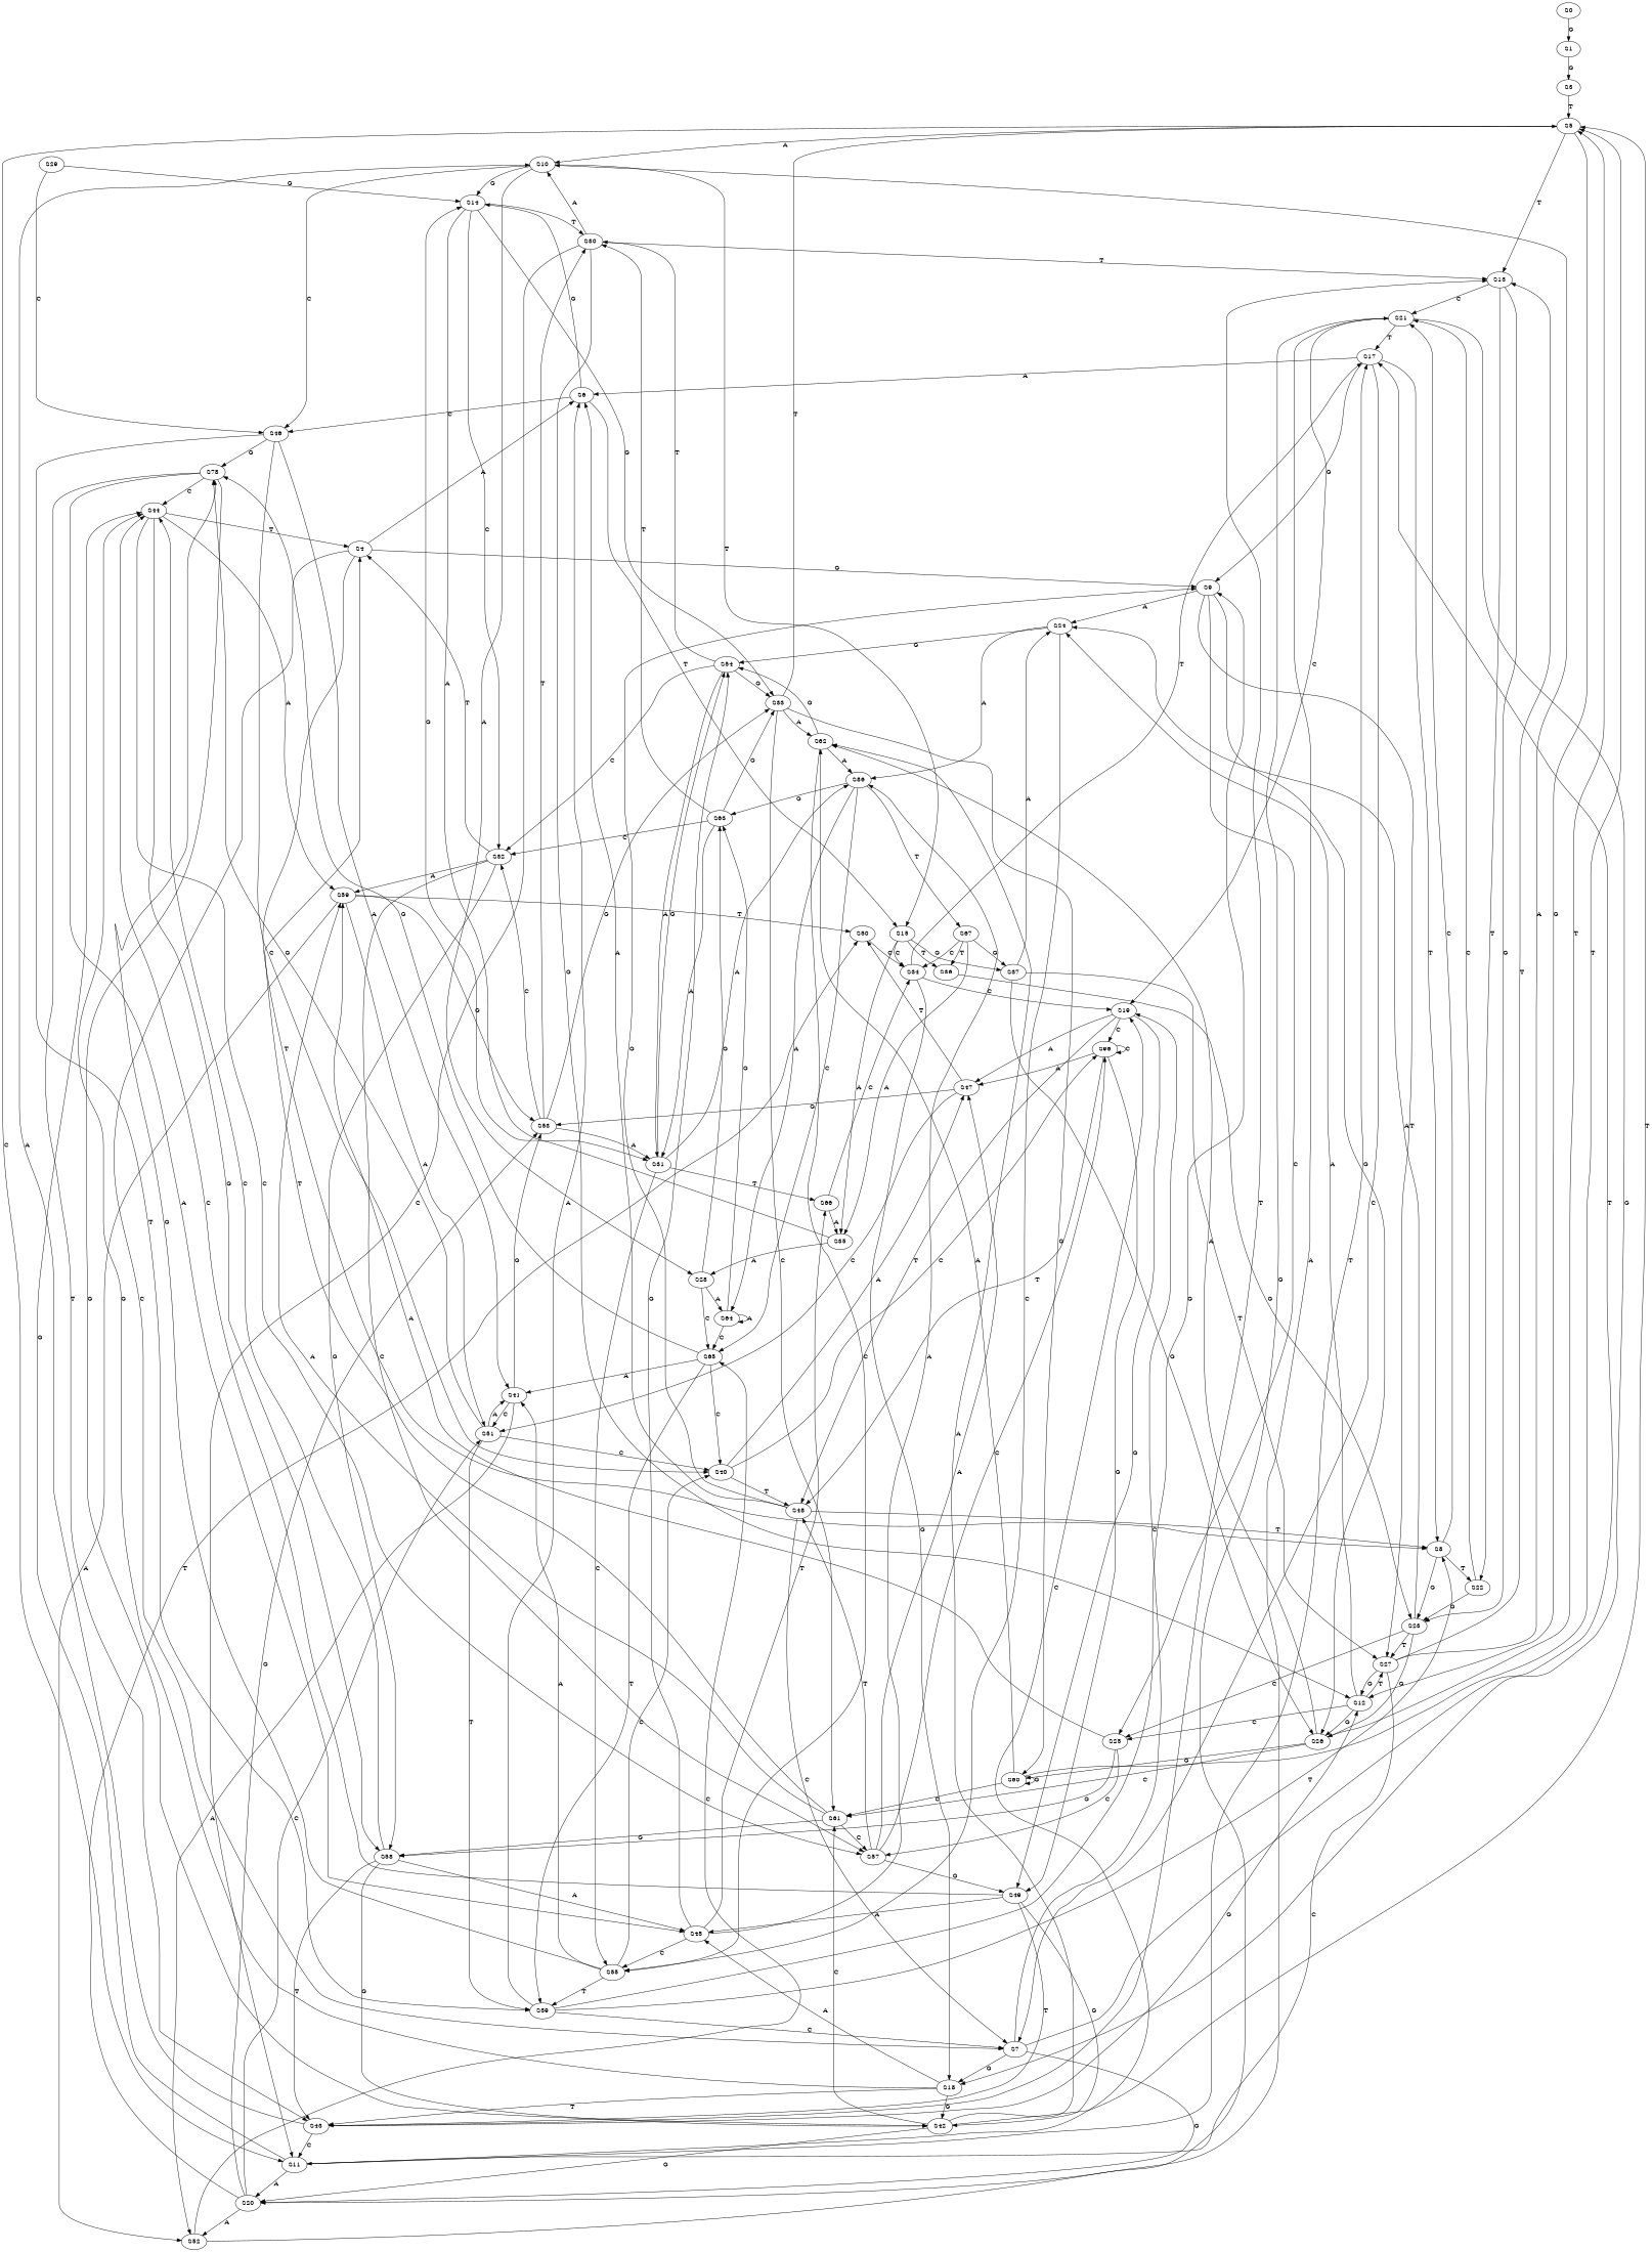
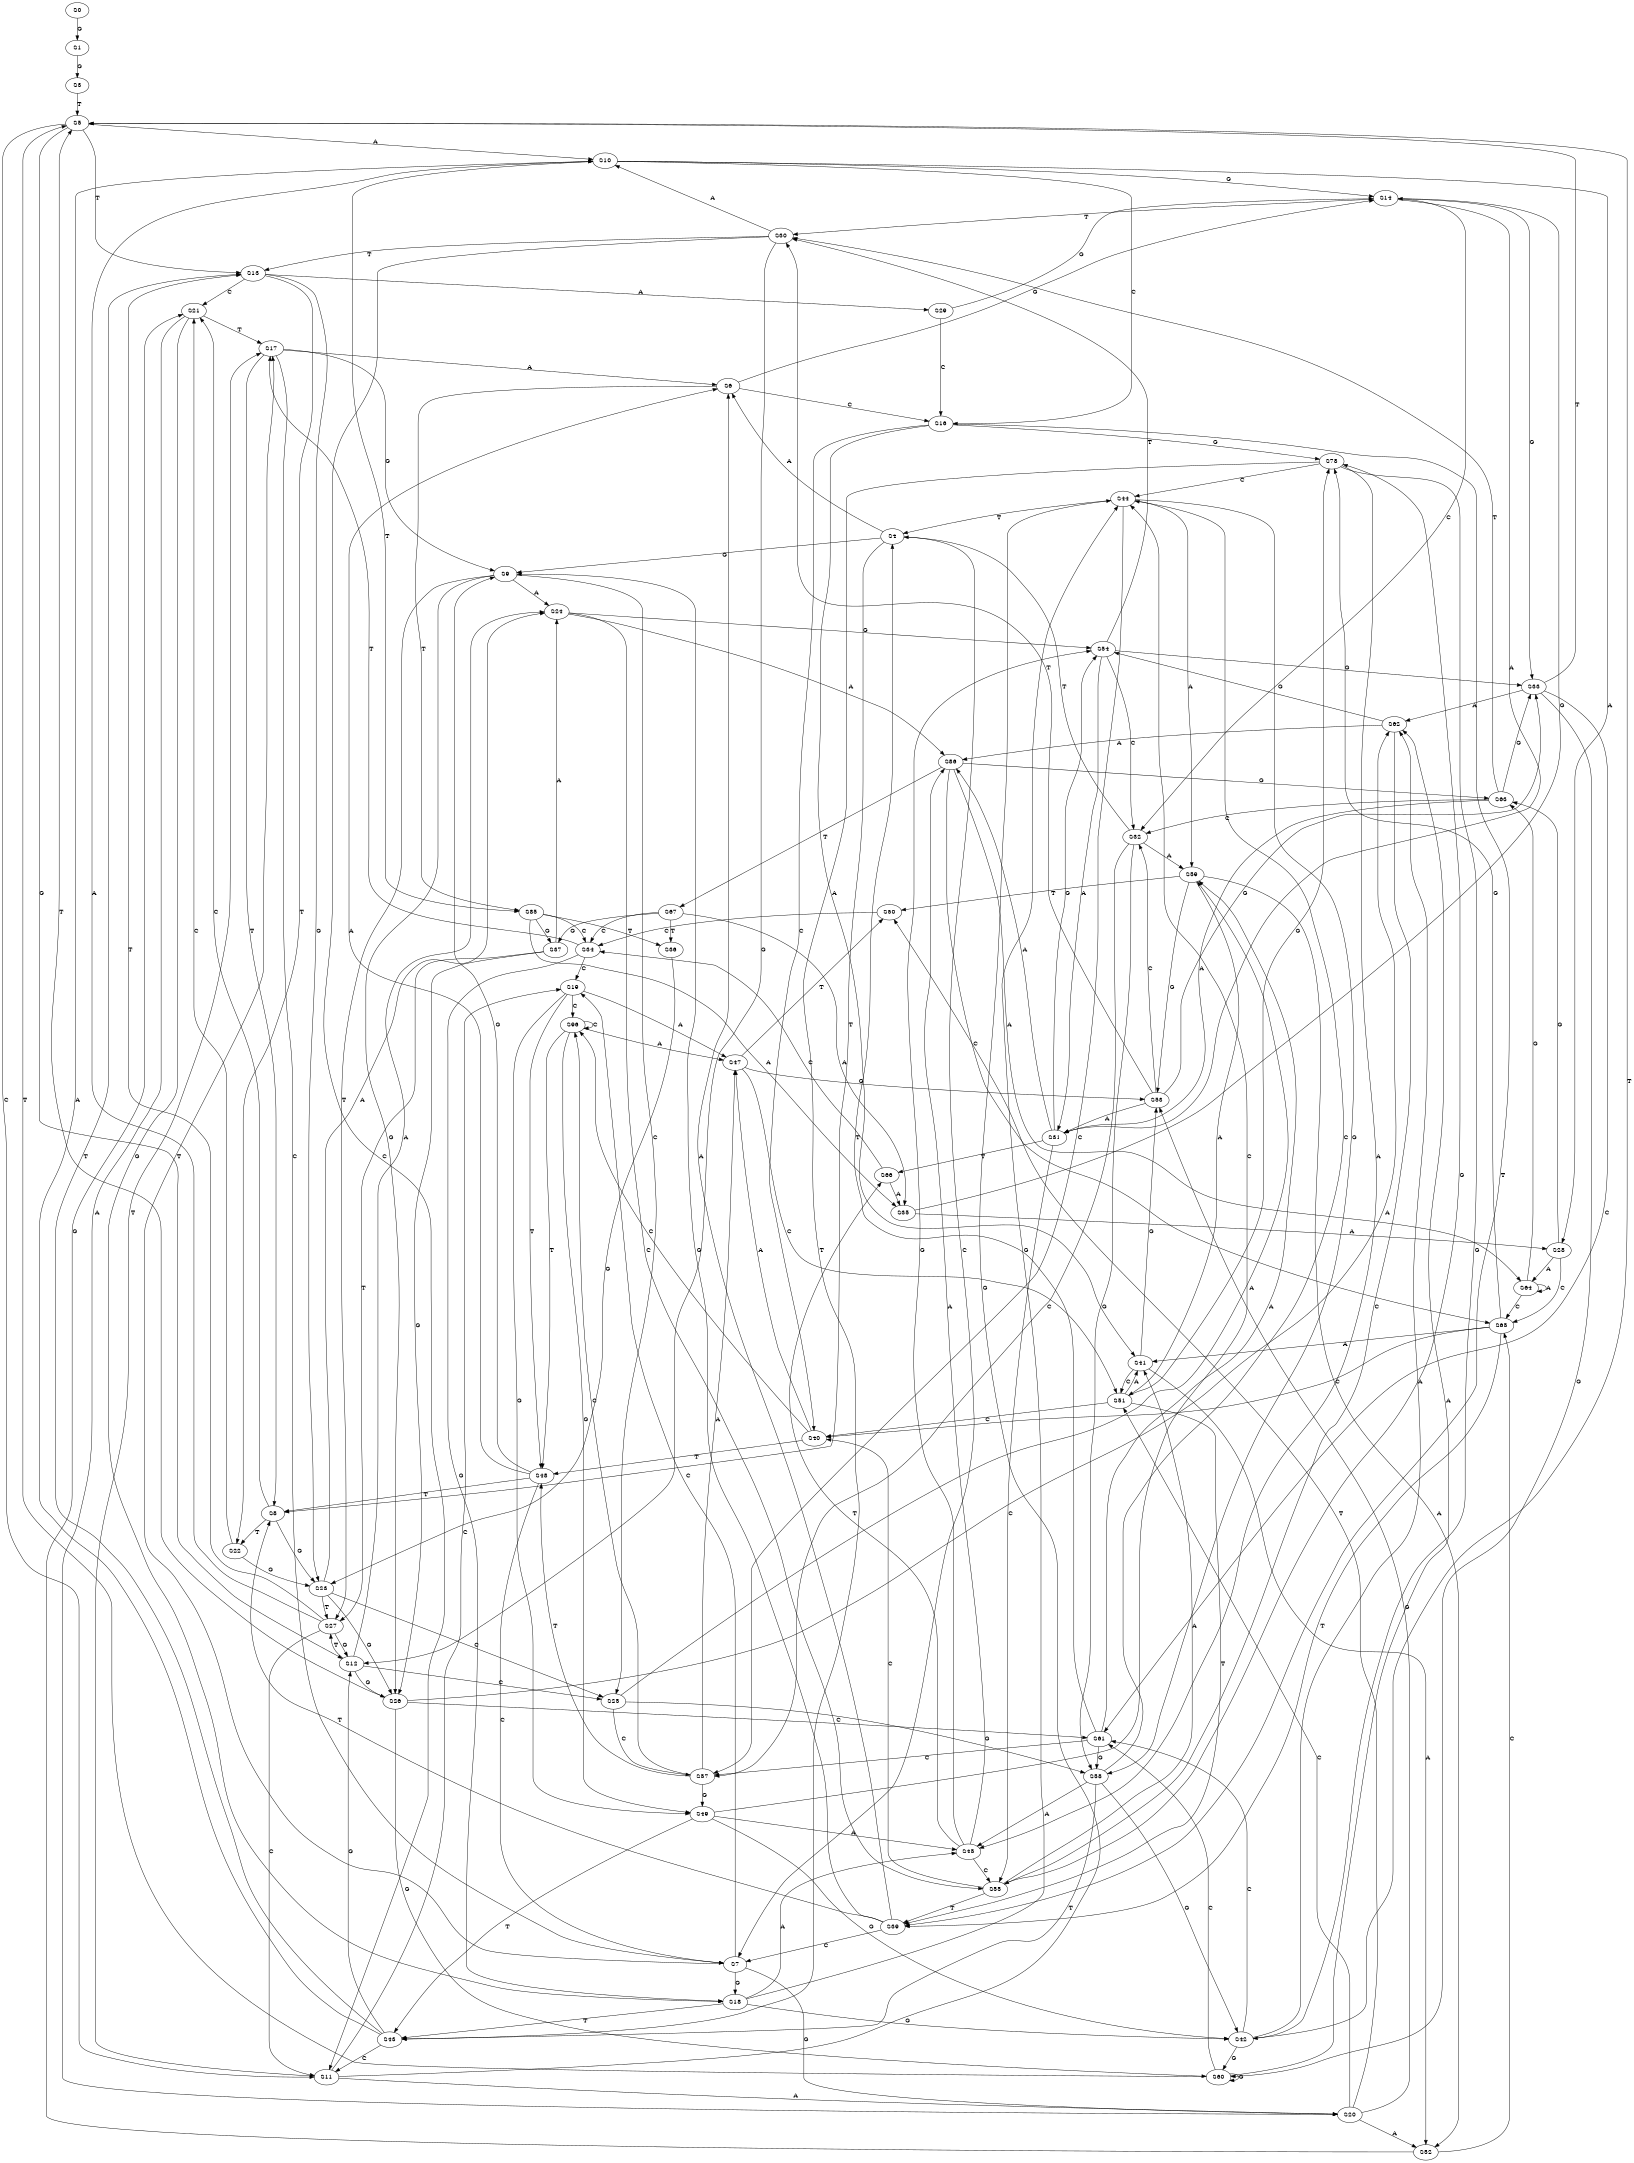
  strict digraph {
    S0
    S1
    S3
    S5
    S4
    S6
    S7
    S8
    S9
    S10
    S11
    S12
    S13
    S14
-   S15
-   S16 [label=S46]
+   S15 [label=S85]
+   S16
    S17
    S18
    S19
    S20
    S21
    S22
    S23
    S24
    S25
    S26
    S27
    S28
    S44
    S29
    S30
    S31
    S32
    S33
    S34
    S35
    S36
    S37
    n39 [label=S78]
    S39
    S40
    S41
    S42
    S43
    S45
    n46 [label=S96]
    S47
    S48
    S49
    S50
    S51
    S52
    S53
    S54
    S55
    n56 [label=S86]
    S57
    S58
    S59
    S60
    S61
    S62
    S63
    S64
    S65
    S66
    S67
    S0 -> S1 [label=G]
    S1 -> S3 [label=G]
    S3 -> S5 [label=T]
    S5 -> S10 [label=A]
    S5 -> S11 [label=C]
    S5 -> S12 [label=G]
    S5 -> S13 [label=T]
    S4 -> S6 [label=A]
    S4 -> S7 [label=C]
    S4 -> S8 [label=T]
    S4 -> S9 [label=G]
    S6 -> S14 [label=G]
    S6 -> S15 [label=T]
    S6 -> S16 [label=C]
    S7 -> S17 [label=T]
    S7 -> S18 [label=G]
    S7 -> S19 [label=C]
    S7 -> S20 [label=G]
    S8 -> S21 [label=C]
    S8 -> S22 [label=T]
    S8 -> S23 [label=G]
    S9 -> S24 [label=A]
    S9 -> S25 [label=C]
    S9 -> S26 [label=G]
    S9 -> S27 [label=T]
    S10 -> S14 [label=G]
    S10 -> S15 [label=T]
    S10 -> S16 [label=C]
    S10 -> S28 [label=A]
    S11 -> S17 [label=T]
    S11 -> S19 [label=C]
    S11 -> S20 [label=A]
    S11 -> S44 [label=G]
    S12 -> S24 [label=A]
    S12 -> S25 [label=C]
    S12 -> S26 [label=G]
    S12 -> S27 [label=T]
    S13 -> S21 [label=C]
    S13 -> S22 [label=T]
    S13 -> S23 [label=G]
+   S13 -> S29 [label=A]
    S14 -> S30 [label=T]
    S14 -> S31 [label=A]
    S14 -> S32 [label=C]
    S14 -> S33 [label=G]
    S15 -> S34 [label=C]
    S15 -> S35 [label=A]
    S15 -> S36 [label=T]
    S15 -> S37 [label=G]
    S16 -> n39 [label=G]
    S16 -> S39 [label=T]
    S16 -> S40 [label=C]
    S16 -> S41 [label=A]
    S17 -> S6 [label=A]
    S17 -> S7 [label=C]
    S17 -> S8 [label=T]
    S17 -> S9 [label=G]
    S18 -> S44 [label=G]
    S18 -> S42 [label=G]
    S18 -> S43 [label=T]
    S18 -> S45 [label=A]
    S19 -> n46 [label=C]
    S19 -> S47 [label=A]
    S19 -> S48 [label=T]
    S19 -> S49 [label=G]
    S20 -> S50 [label=T]
    S20 -> S51 [label=C]
    S20 -> S52 [label=A]
    S20 -> S53 [label=G]
    S21 -> S17 [label=T]
    S21 -> S18 [label=G]
-   S21 -> S19 [label=C]
    S21 -> S20 [label=A]
    S22 -> S21 [label=C]
    S22 -> S23 [label=G]
    S23 -> S24 [label=A]
    S23 -> S25 [label=C]
    S23 -> S26 [label=G]
    S23 -> S27 [label=T]
    S24 -> S54 [label=G]
    S24 -> S55 [label=C]
    S24 -> n56 [label=A]
    S25 -> S57 [label=C]
    S25 -> S58 [label=G]
    S25 -> S59 [label=A]
    S26 -> S5 [label=T]
    S26 -> S60 [label=G]
    S26 -> S61 [label=C]
    S26 -> S62 [label=A]
    S27 -> S10 [label=A]
    S27 -> S11 [label=C]
    S27 -> S12 [label=G]
    S27 -> S13 [label=T]
    S28 -> S63 [label=G]
    S28 -> S64 [label=A]
    S28 -> S65 [label=C]
    S44 -> S4 [label=T]
    S44 -> S57 [label=C]
    S44 -> S58 [label=G]
    S44 -> S59 [label=A]
    S29 -> S14 [label=G]
    S29 -> S16 [label=C]
    S30 -> S10 [label=A]
    S30 -> S11 [label=C]
    S30 -> S12 [label=G]
    S30 -> S13 [label=T]
    S31 -> S54 [label=G]
    S31 -> S55 [label=C]
    S31 -> n56 [label=A]
    S31 -> S66 [label=T]
    S32 -> S4 [label=T]
    S32 -> S57 [label=C]
    S32 -> S58 [label=G]
    S32 -> S59 [label=A]
    S33 -> S5 [label=T]
    S33 -> S60 [label=G]
    S33 -> S61 [label=C]
    S33 -> S62 [label=A]
    S34 -> S17 [label=T]
    S34 -> S18 [label=G]
    S34 -> S19 [label=C]
    S35 -> S14 [label=G]
    S35 -> S28 [label=A]
    S36 -> S23 [label=G]
    S37 -> S24 [label=A]
    S37 -> S26 [label=G]
    S37 -> S27 [label=T]
    n39 -> S44 [label=C]
    n39 -> S42 [label=G]
    n39 -> S43 [label=T]
    n39 -> S45 [label=A]
    S39 -> S6 [label=A]
    S39 -> S7 [label=C]
    S39 -> S8 [label=T]
    S39 -> S9 [label=G]
    S40 -> n46 [label=C]
    S40 -> S47 [label=A]
    S40 -> S48 [label=T]
    S41 -> S51 [label=C]
    S41 -> S52 [label=A]
    S41 -> S53 [label=G]
    S42 -> S5 [label=T]
-   S42 -> S20 [label=G]
+   S42 -> S60 [label=G]
    S42 -> S61 [label=C]
    S42 -> S62 [label=A]
    S43 -> S10 [label=A]
    S43 -> S11 [label=C]
    S43 -> S12 [label=G]
    S43 -> S13 [label=T]
    S45 -> S54 [label=G]
    S45 -> S55 [label=C]
    S45 -> n56 [label=A]
    S45 -> S66 [label=T]
    n46 -> n46 [label=C]
    n46 -> S47 [label=A]
    n46 -> S48 [label=T]
    n46 -> S49 [label=G]
    S47 -> S50 [label=T]
    S47 -> S51 [label=C]
    S47 -> S53 [label=G]
    S48 -> S6 [label=A]
    S48 -> S7 [label=C]
    S48 -> S8 [label=T]
    S48 -> S9 [label=G]
    S49 -> S44 [label=C]
    S49 -> S42 [label=G]
    S49 -> S43 [label=T]
    S49 -> S45 [label=A]
    S50 -> S34 [label=C]
    S51 -> n39 [label=G]
    S51 -> S39 [label=T]
    S51 -> S40 [label=C]
    S51 -> S41 [label=A]
    S52 -> S21 [label=G]
    S52 -> S65 [label=C]
    S53 -> S30 [label=T]
    S53 -> S31 [label=A]
    S53 -> S32 [label=C]
    S53 -> S33 [label=G]
    S54 -> S30 [label=T]
    S54 -> S31 [label=A]
    S54 -> S32 [label=C]
    S54 -> S33 [label=G]
    S55 -> n39 [label=G]
    S55 -> S39 [label=T]
    S55 -> S40 [label=C]
    S55 -> S41 [label=A]
    n56 -> S63 [label=G]
    n56 -> S64 [label=A]
    n56 -> S65 [label=C]
    n56 -> S67 [label=T]
    S57 -> n46 [label=C]
    S57 -> S47 [label=A]
    S57 -> S48 [label=T]
    S57 -> S49 [label=G]
    S58 -> S44 [label=C]
    S58 -> S42 [label=G]
    S58 -> S43 [label=T]
    S58 -> S45 [label=A]
    S59 -> S50 [label=T]
    S59 -> S51 [label=A]
    S59 -> S52 [label=A]
    S59 -> S53 [label=G]
    S60 -> S5 [label=T]
    S60 -> S60 [label=G]
    S60 -> S61 [label=C]
    S60 -> S62 [label=A]
    S61 -> S4 [label=T]
    S61 -> S57 [label=C]
    S61 -> S58 [label=G]
    S61 -> S59 [label=A]
    S62 -> S54 [label=G]
    S62 -> S55 [label=C]
    S62 -> n56 [label=A]
    S63 -> S30 [label=T]
    S63 -> S31 [label=A]
    S63 -> S32 [label=C]
    S63 -> S33 [label=G]
    S64 -> S63 [label=G]
    S64 -> S64 [label=A]
    S64 -> S65 [label=C]
    S65 -> n39 [label=G]
    S65 -> S39 [label=T]
    S65 -> S40 [label=C]
    S65 -> S41 [label=A]
    S66 -> S34 [label=C]
    S66 -> S35 [label=A]
    S67 -> S34 [label=C]
    S67 -> S35 [label=A]
    S67 -> S36 [label=T]
    S67 -> S37 [label=G]
  }
